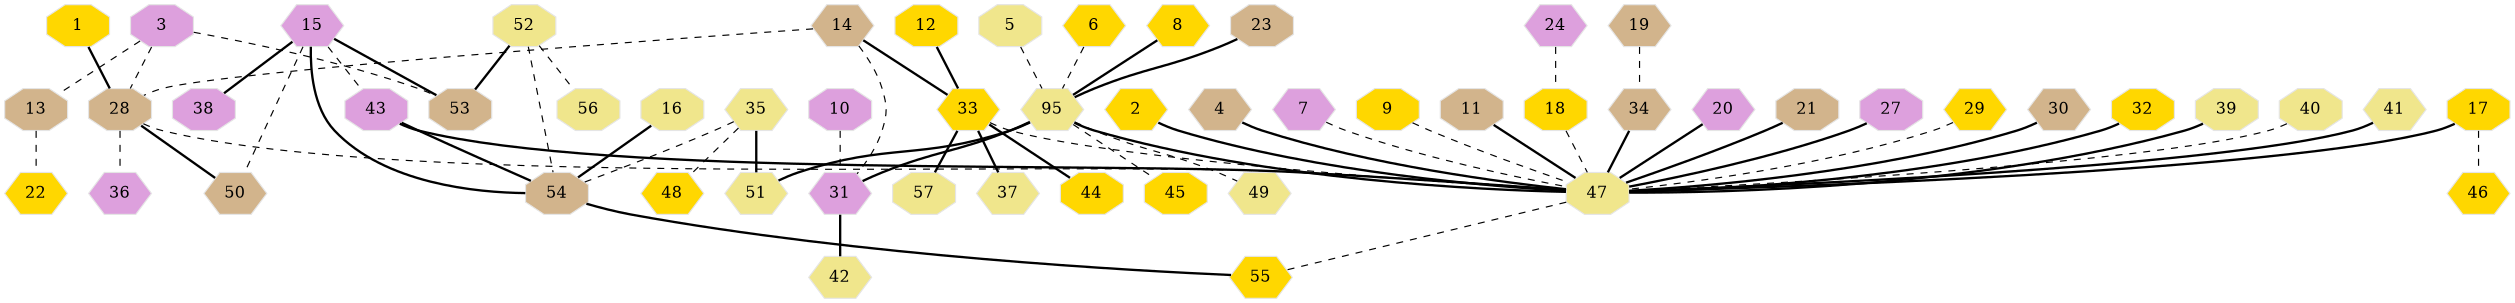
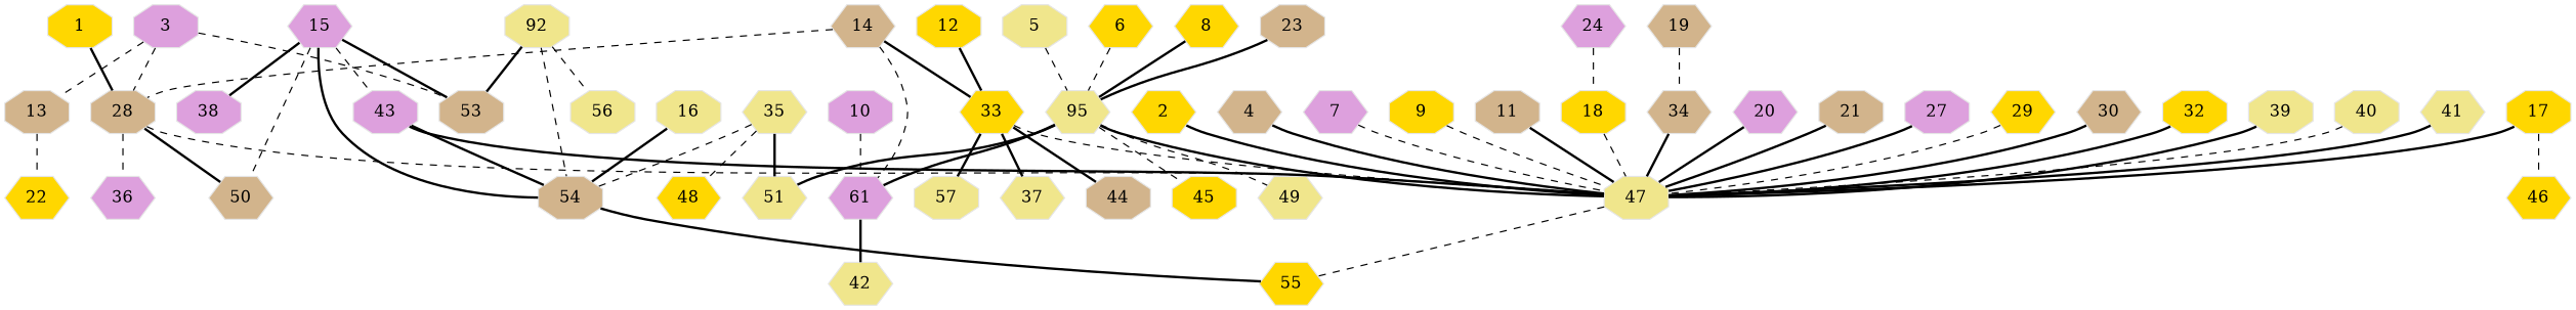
  graph {
    node [color=gray90 fillcolor=gold shape=octagon style=filled]
    edge [style=bold weight=1.0]
    1
    28 [fillcolor=tan]
    47 [fillcolor=khaki]
    50 [fillcolor=tan shape=hexagon]
    36 [fillcolor=plum shape=hexagon]
    2 [shape=hexagon]
    55 [shape=hexagon]
    3 [fillcolor=plum]
    13 [fillcolor=tan]
    53 [fillcolor=tan]
    22 [shape=hexagon]
    4 [fillcolor=tan shape=hexagon]
    5 [fillcolor=khaki]
    n14 [fillcolor=khaki label=95 shape=hexagon]
-   31 [fillcolor=plum shape=hexagon]
+   31 [fillcolor=plum shape=hexagon label=61]
    45
    49 [fillcolor=khaki shape=hexagon]
    51 [fillcolor=khaki shape=hexagon]
    6 [shape=hexagon]
    7 [fillcolor=plum shape=hexagon]
    8 [shape=hexagon]
    9
    10 [fillcolor=plum]
    42 [fillcolor=khaki shape=hexagon]
    11 [fillcolor=tan]
    12
    33 [shape=hexagon]
    37 [fillcolor=khaki shape=hexagon]
-   44
+   44 [fillcolor=tan]
    57 [fillcolor=khaki]
    14 [fillcolor=tan shape=hexagon]
    15 [fillcolor=plum shape=hexagon]
    38 [fillcolor=plum]
    43 [fillcolor=plum]
    54 [fillcolor=tan]
    16 [fillcolor=khaki]
    17
    46 [shape=hexagon]
    18
    19 [fillcolor=tan shape=hexagon]
    34 [fillcolor=tan shape=hexagon]
    20 [fillcolor=plum shape=hexagon]
    21 [fillcolor=tan]
    23 [fillcolor=tan]
    24 [fillcolor=plum shape=hexagon]
    27 [fillcolor=plum]
    29 [shape=hexagon]
    30 [fillcolor=tan shape=hexagon]
    32
    35 [fillcolor=khaki shape=hexagon]
    48 [shape=hexagon]
    39 [fillcolor=khaki]
    40 [fillcolor=khaki]
    41 [fillcolor=khaki shape=hexagon]
-   52 [fillcolor=khaki]
+   52 [fillcolor=khaki label=92]
    56 [fillcolor=khaki]
    1 -- 28
    28 -- 47 [style=dashed]
    28 -- 50
    28 -- 36 [style=dashed]
    47 -- 55 [style=dashed]
    2 -- 47
    3 -- 28 [style=dashed]
    3 -- 13 [style=dashed]
    3 -- 53 [style=dashed]
    13 -- 22 [style=dashed]
    4 -- 47
    5 -- n14 [style=dashed]
    n14 -- 47
    n14 -- 31
    n14 -- 45 [style=dashed]
    n14 -- 49 [style=dashed]
    n14 -- 51
    31 -- 42
    6 -- n14 [style=dashed]
    7 -- 47 [style=dashed]
    8 -- n14
    9 -- 47 [style=dashed]
    10 -- 31 [style=dashed]
    11 -- 47
    12 -- 33
    33 -- 47 [style=dashed]
    33 -- 37
    33 -- 44
    33 -- 57
    14 -- 28 [style=dashed]
    14 -- 31 [style=dashed]
    14 -- 33
    15 -- 50 [style=dashed]
    15 -- 53
    15 -- 38
    15 -- 43 [style=dashed]
    15 -- 54
    43 -- 47
    43 -- 54
    54 -- 55
    16 -- 54
    17 -- 47
    17 -- 46 [style=dashed]
    18 -- 47 [style=dashed]
    19 -- 34 [style=dashed]
    34 -- 47
    20 -- 47
    21 -- 47
    23 -- n14
    24 -- 18 [style=dashed]
    27 -- 47
    29 -- 47 [style=dashed]
    30 -- 47
    32 -- 47
    35 -- 51
    35 -- 54 [style=dashed]
    35 -- 48 [style=dashed]
    39 -- 47
    40 -- 47 [style=dashed]
    41 -- 47
    52 -- 53
    52 -- 54 [style=dashed]
    52 -- 56 [style=dashed]
  }
